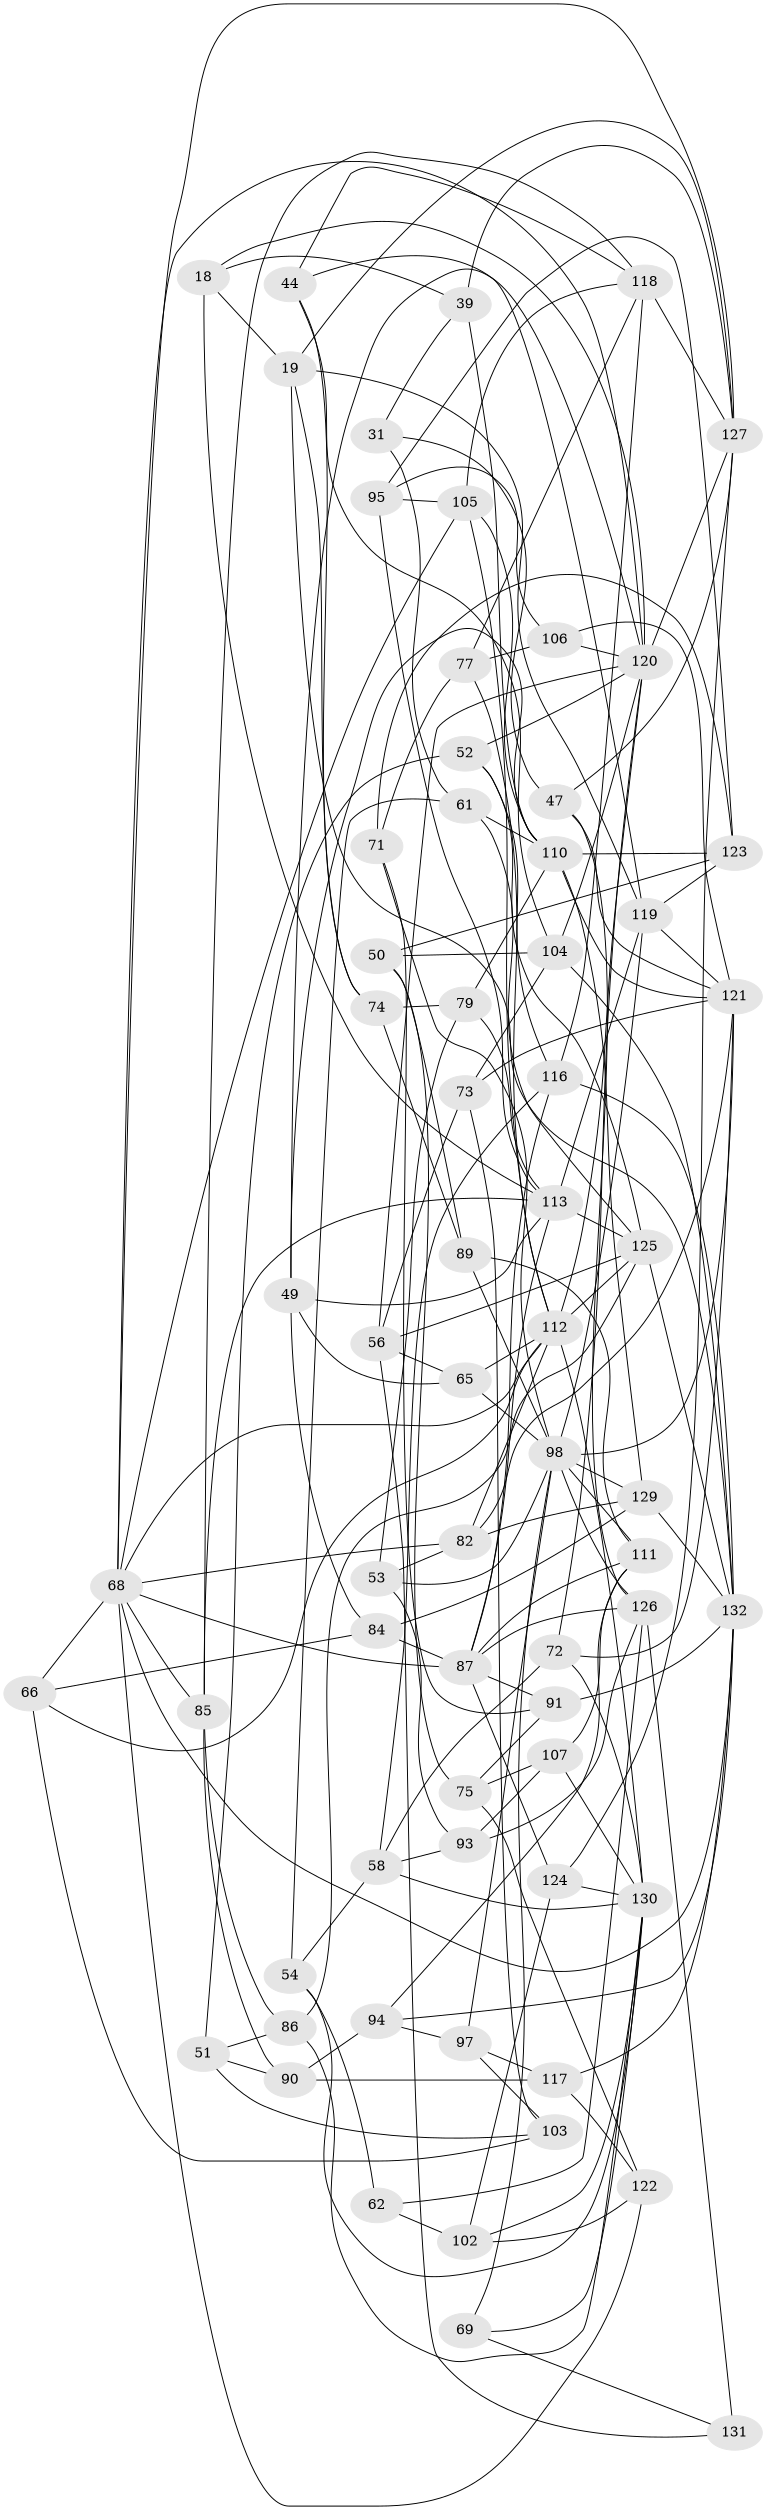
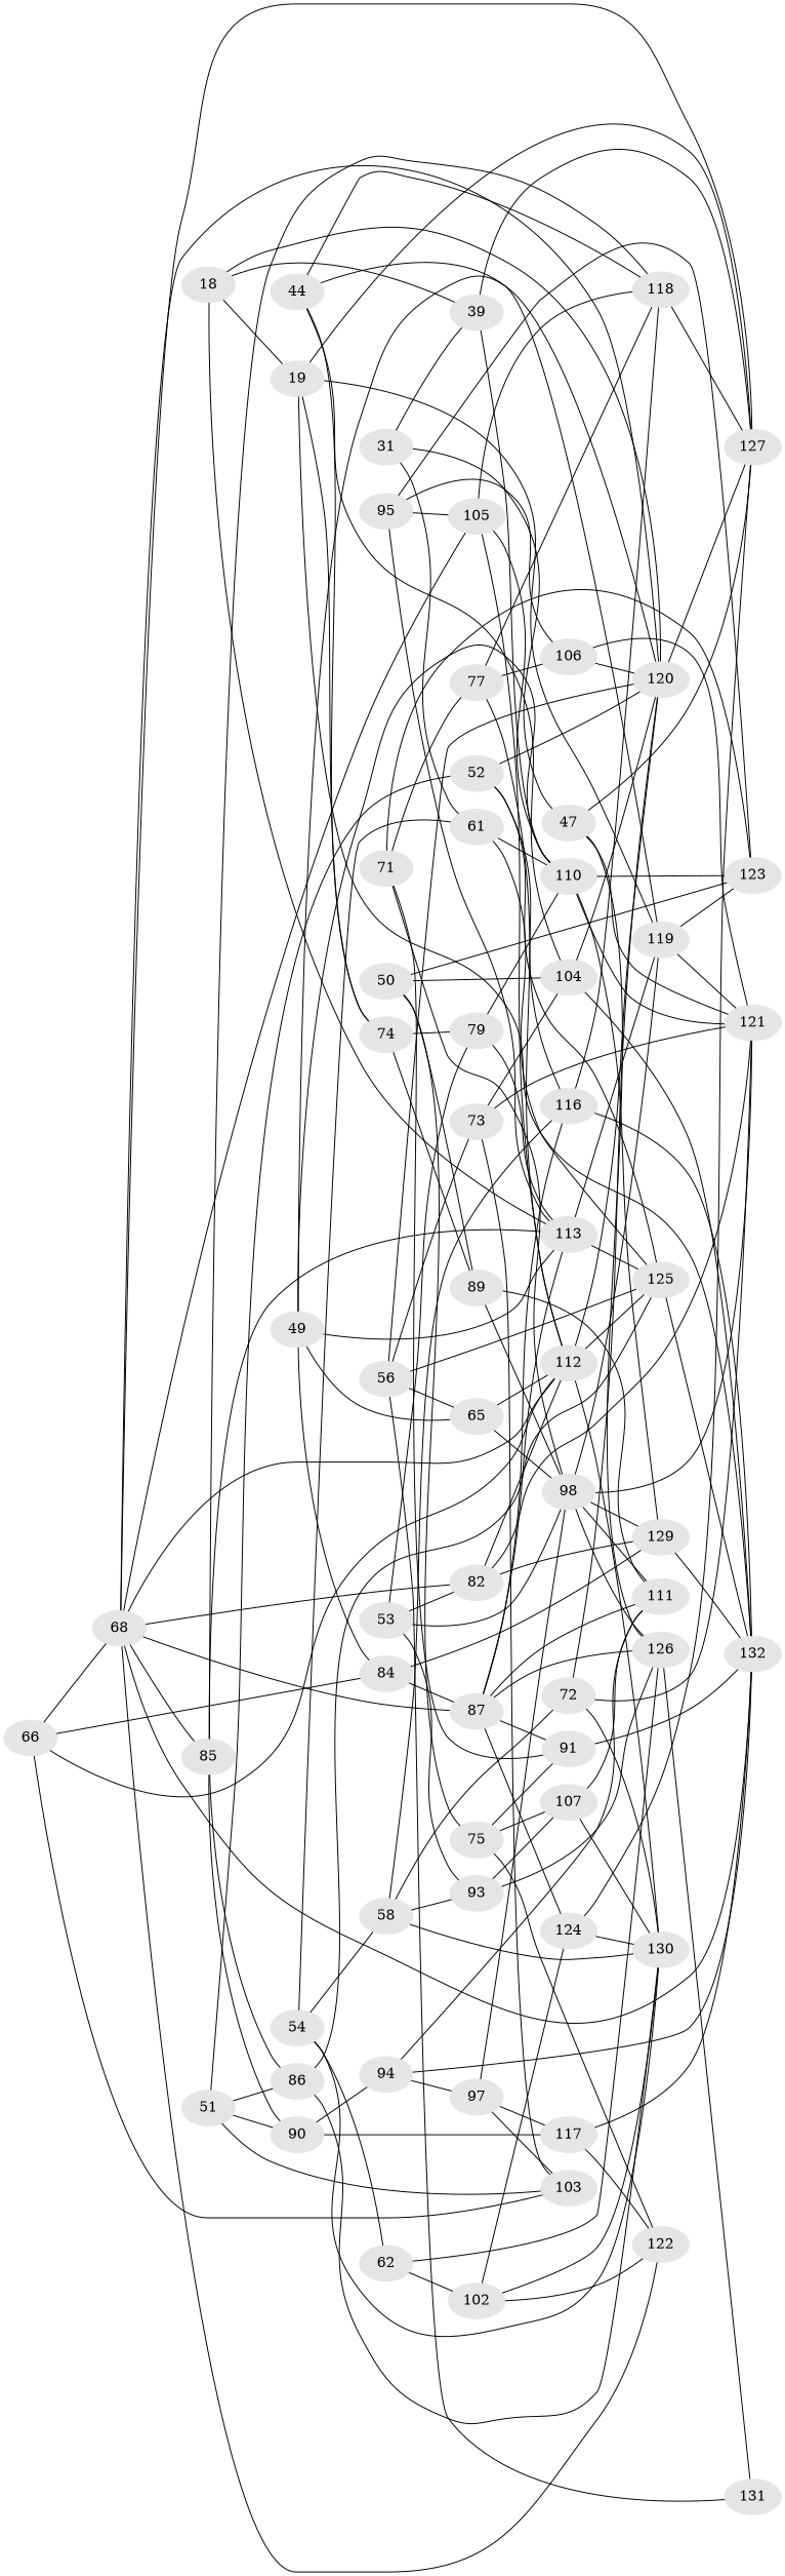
  graph {
    rankdir=LR
    node [color=gray90 style=filled]
    18 [super="+2"]
    19 [super="+3"]
    39
    113 [super="+80+59"]
    120 [super="+63+34"]
    74
    119 [super="+8"]
    127 [super="+96"]
    132 [super="+115+83"]
    110 [super="+88+109"]
    125 [super="+12+23"]
    89
    79
    123 [super="+108"]
    121 [super="+16+92"]
    31
    47
    61 [super="+22"]
    126 [super="+114+43"]
    129 [super="+5"]
    44
    104 [super="+60"]
    118 [super="+81"]
    105 [super="+99"]
    112 [super="+13+30+67"]
    n26 [label=95]
    106 [super="+100"]
    131
    49 [super="+27"]
    65
    84
    98 [super="+41+57"]
    87 [super="+78+76"]
    50
    75
    122
    91
    107
    111
    51
    52
    86
    90
    103
    116 [super="+101"]
    130 [super="+95+128"]
    94
    117
    53
    82 [super="+25"]
    93
    54 [super="+46"]
    58 [super="+1"]
    62
    72
    102
    56 [super="+40"]
    73
    124
    68 [super="+48"]
    85 [super="+64+29"]
    66
-   69
    71
    77
    97
    18 -- 19 [weight=2]
    18 -- 39
    18 -- 113
    18 -- 120 [weight=2]
    19 -- 74
    19 -- 119
    19 -- 127
    19 -- 132
    39 -- 127
    39 -- 110
    113 -- 119 [weight=2]
    113 -- 125
    120 -- 127 [weight=2]
    74 -- 89
    74 -- 79
    119 -- 123 [weight=2]
    119 -- 121
    110 -- 123
    110 -- 121 [weight=2]
    110 -- 129
    125 -- 132
    89 -- 98
    89 -- 111
    79 -- 113
    79 -- 110
    31 -- 39
    31 -- 47
    31 -- 61 [weight=2]
    47 -- 127
    47 -- 121
    47 -- 126
    61 -- 110 [weight=2]
    61 -- 125
    126 -- 131
    129 -- 132
    44 -- 74
    44 -- 119
    44 -- 104
    44 -- 118
    104 -- 120
    104 -- 132 [weight=2]
    118 -- 127
    105 -- 110
    105 -- 118
    105 -- 112
    112 -- 120 [weight=2]
    112 -- 125
    112 -- 130 [weight=3]
    n26 -- 113
    n26 -- 123
    n26 -- 105
    n26 -- 106
    106 -- 120 [weight=2]
    106 -- 121 [weight=2]
    49 -- 113
    49 -- 120 [weight=2]
    49 -- 110
    49 -- 65
    49 -- 84
    65 -- 112
    65 -- 98
    84 -- 129
    84 -- 87
    98 -- 119
    98 -- 121
    98 -- 126 [weight=2]
    98 -- 129
    98 -- 111
    87 -- 113
    87 -- 126 [weight=2]
    87 -- 91
    87 -- 111
    87 -- 116
    87 -- 124
    50 -- 89
    50 -- 123
    50 -- 104
    50 -- 75
    75 -- 122
    75 -- 91
    75 -- 107
    91 -- 132
    107 -- 111
    107 -- 130
    51 -- 52
    51 -- 86
    51 -- 90
    51 -- 103
    52 -- 120
    52 -- 125
    52 -- 116
    86 -- 125
    86 -- 130
    90 -- 94
    90 -- 117
    116 -- 132
    116 -- 118 [weight=2]
    94 -- 132
    94 -- 111
    94 -- 97
    117 -- 132
    117 -- 122
    53 -- 79
    53 -- 98
    53 -- 82
    53 -- 93
    82 -- 121
    82 -- 129 [weight=2]
    82 -- 112
    93 -- 126
    93 -- 107
    54 -- 61
    54 -- 130
    54 -- 58 [weight=2]
    54 -- 62 [weight=2]
    58 -- 116
    58 -- 130
    58 -- 93
    58 -- 72
    62 -- 126
    62 -- 102
    72 -- 120
    72 -- 121
    72 -- 130
    102 -- 122
    102 -- 130
    102 -- 124
    56 -- 120
    56 -- 125
    56 -- 131 [weight=2]
    56 -- 65
    56 -- 73
    73 -- 121
    73 -- 104
    73 -- 103
    124 -- 127
    124 -- 130
    68 -- 120 [weight=2]
    68 -- 127
    68 -- 132 [weight=3]
    68 -- 105 [weight=2]
    68 -- 112
    68 -- 87 [weight=2]
    68 -- 122
    68 -- 82
    68 -- 85 [weight=2]
    85 -- 113 [weight=2]
    85 -- 118 [weight=2]
    85 -- 86
    85 -- 90
    66 -- 112
    66 -- 84
    66 -- 103
    66 -- 68
-   69 -- 131
-   69 -- 98
-   69 -- 130 [weight=2]
    71 -- 123
    71 -- 98
    71 -- 91
    71 -- 77
    77 -- 118
    77 -- 112
    77 -- 106
    97 -- 98
    97 -- 103
    97 -- 117
  }
